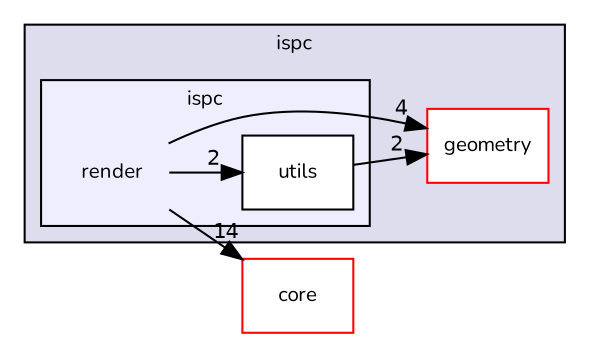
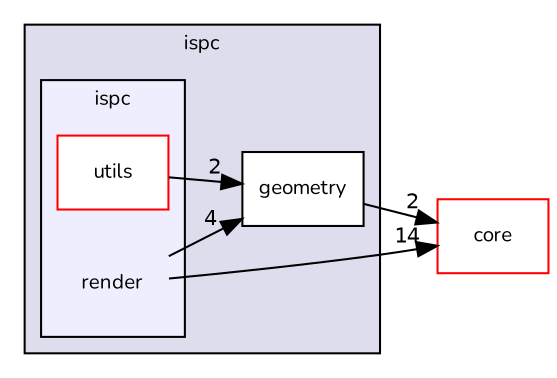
  digraph {
    compound=true
    fontname=Nunito
    rankdir=LR
    node [fontname=Nunito fontsize=10 shape=box fillcolor=white style=filled]
    edge [fontname=Nunito headlabel=2 labeldistance=1.5 labelfontname=Helvetica labelfontsize=10]
    n1 [label=render shape=plaintext fillcolor="" style=""]
-   n2 [label=utils]
-   n3 [color=red label=geometry]
+   n2 [label=utils color=red]
+   n3 [color=black label=geometry]
    n4 [color=red label=core]
    subgraph cluster_1 {
      bgcolor="#ddddee"
      fontsize=10
      label=ispc
      pencolor=black
      n3
      subgraph cluster_2 {
        bgcolor="#eeeeff"
        fontsize=10
        label=ispc
        pencolor=black
        n1
        n2
      }
    }
-   n1 -> n2
    n1 -> n3 [headlabel=4]
    n1 -> n4 [headlabel=14]
    n2 -> n3
+   n3 -> n4
  }
